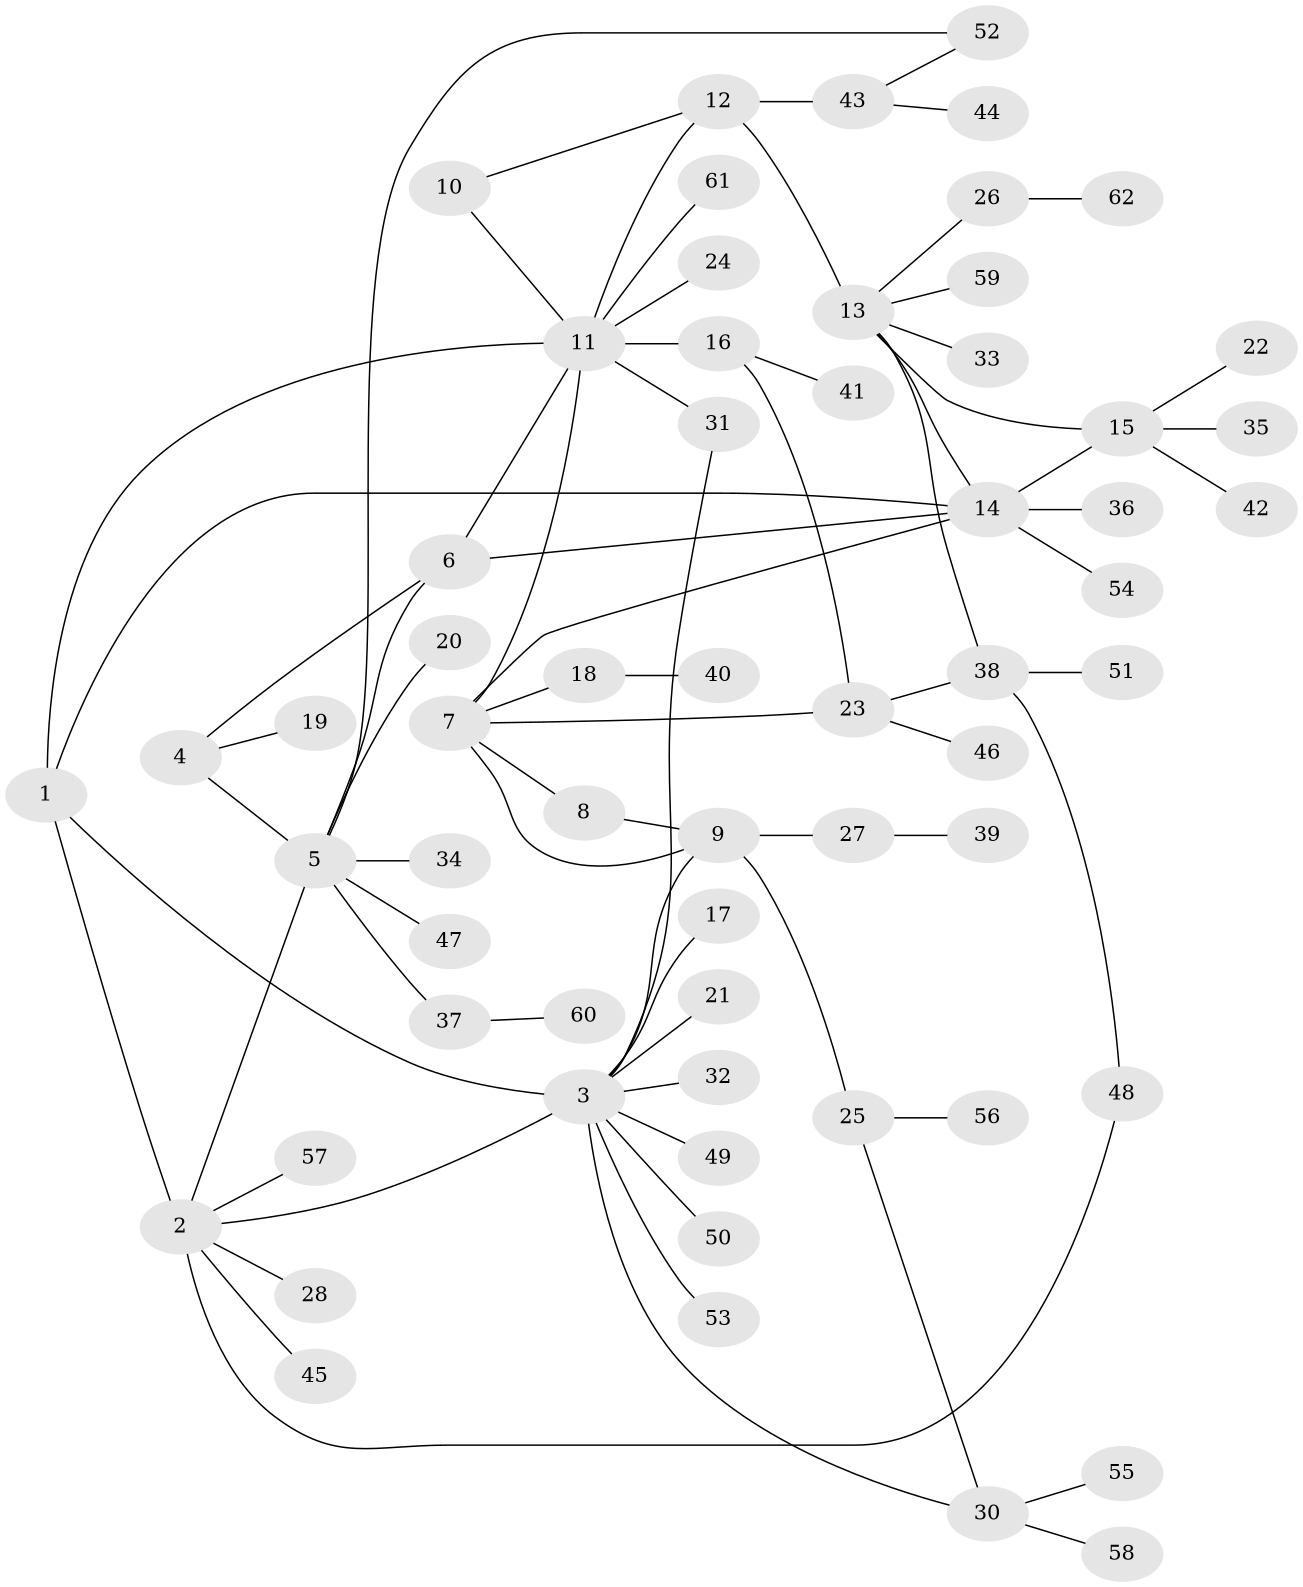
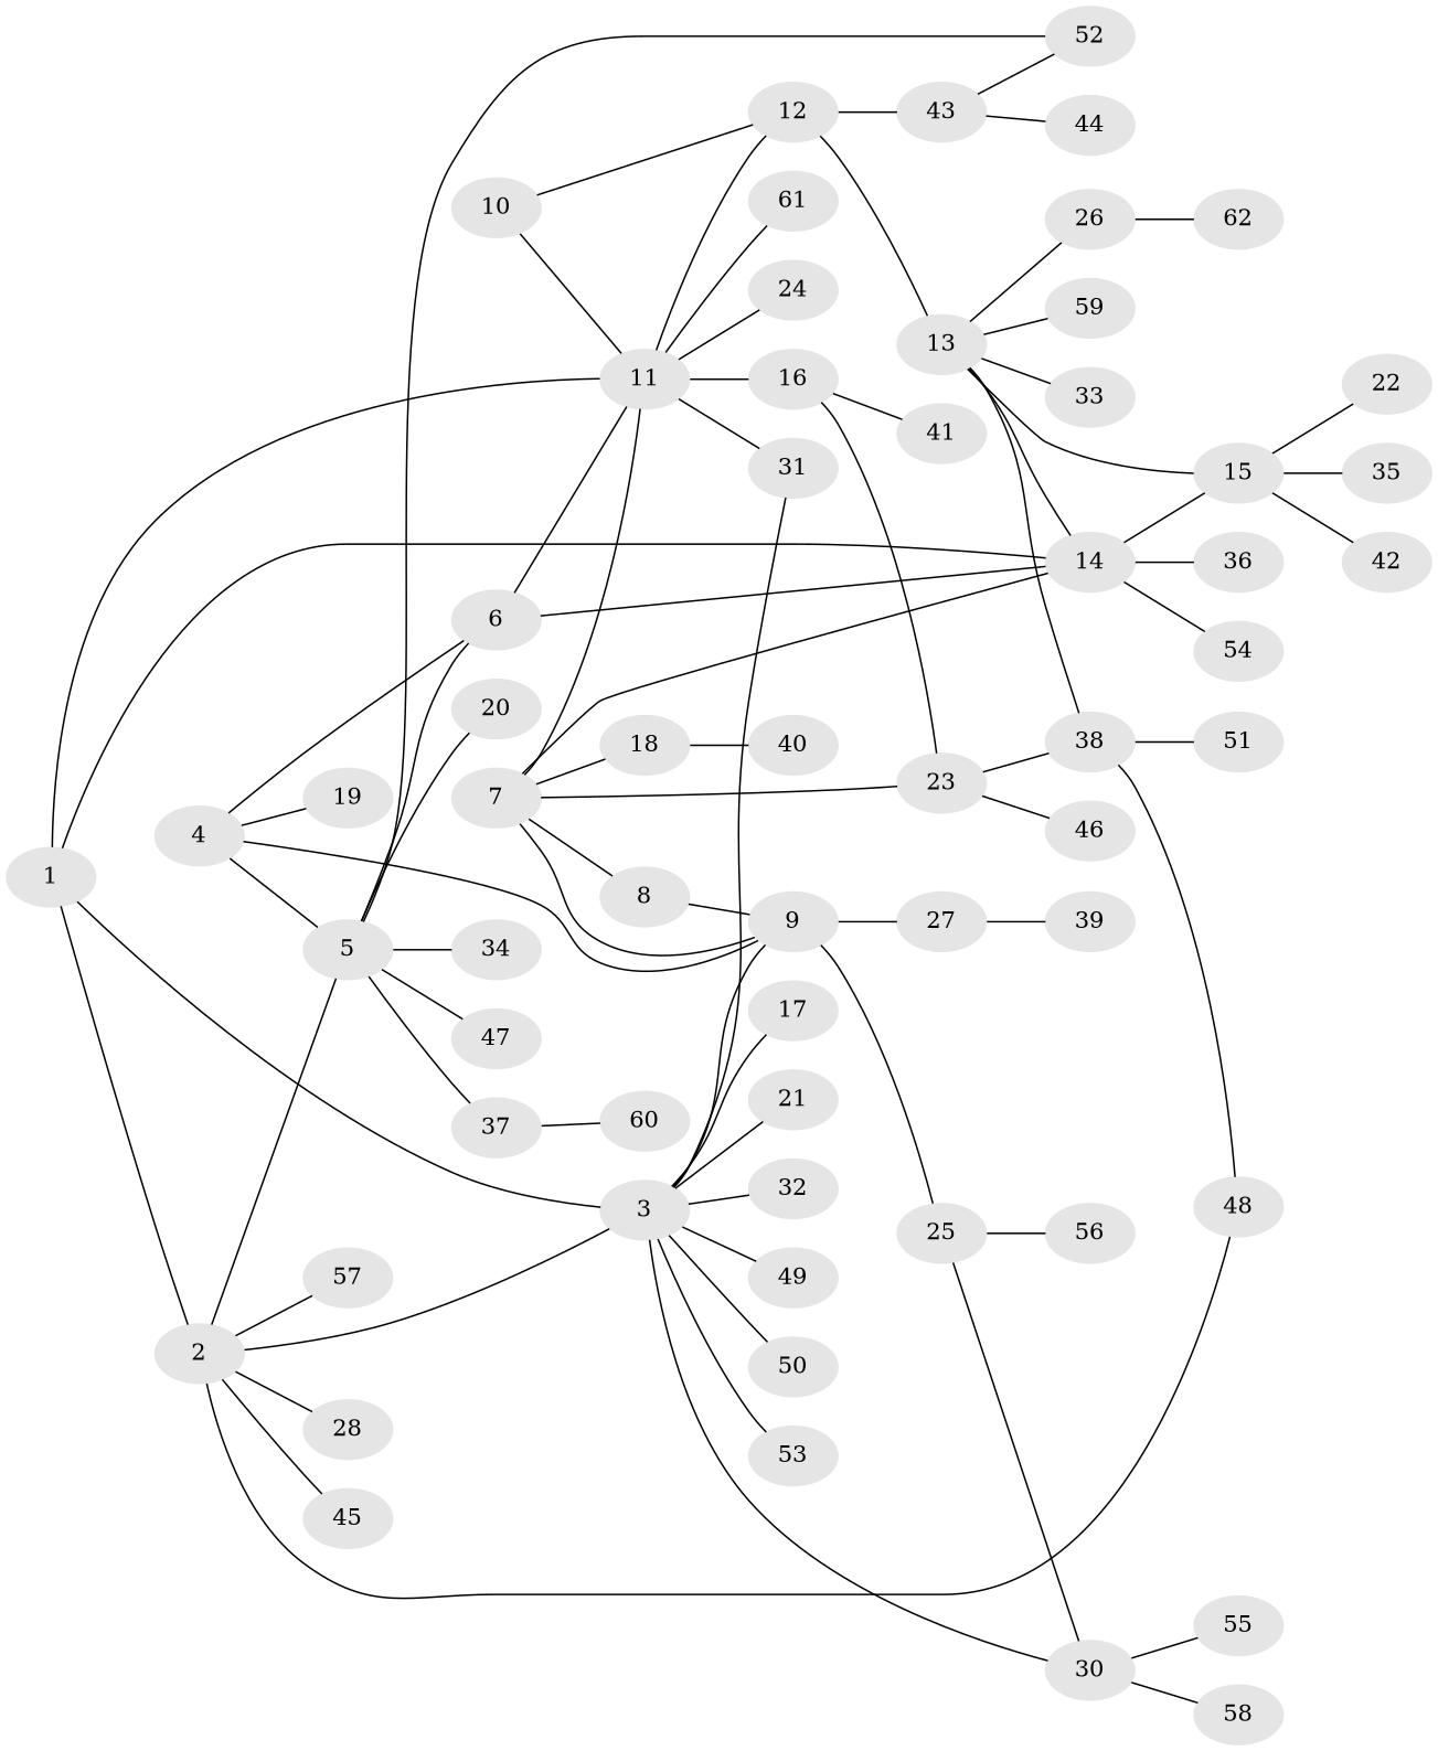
  graph {
    rankdir=LR
    node [color=gray90 style=filled]
    1
    2
    3
    11
    14
    5
    28
    45
    48
    57
    9
    17
    21
    31
    32
    49
    50
    53
    30
    12
    16
    24
    61
    15
    36
    54
    6
    20
    34
    37
    47
    52
    25
    27
    43
    44
    4
    19
    60
    7
    8
    18
    23
    40
    38
    46
    56
    39
    10
    13
    41
    26
    33
    59
    22
    35
    42
    62
    51
    55
    58
    1 -- 2
    1 -- 3
    1 -- 11
    1 -- 14
    2 -- 3
    2 -- 5
    2 -- 28
    2 -- 45
    2 -- 48
    2 -- 57
    3 -- 9
    3 -- 17
    3 -- 21
    3 -- 31
    3 -- 32
    3 -- 49
    3 -- 50
    3 -- 53
    3 -- 30
    11 -- 31
    11 -- 12
    11 -- 16
    11 -- 24
    11 -- 61
    14 -- 15
    14 -- 36
    14 -- 54
    5 -- 6
    5 -- 20
    5 -- 34
    5 -- 37
    5 -- 47
    5 -- 52
    9 -- 25
    9 -- 27
    30 -- 55
    30 -- 58
    12 -- 43
    12 -- 13
    16 -- 23
    16 -- 41
    15 -- 22
    15 -- 35
    15 -- 42
    6 -- 11
    6 -- 14
    37 -- 60
    25 -- 30
    25 -- 56
    27 -- 39
    43 -- 52
    43 -- 44
    4 -- 5
+   4 -- 9
    4 -- 6
    4 -- 19
    7 -- 11
    7 -- 14
    7 -- 9
    7 -- 8
    7 -- 18
    7 -- 23
    8 -- 9
    18 -- 40
    23 -- 38
    23 -- 46
    38 -- 48
    38 -- 51
    10 -- 11
    10 -- 12
    13 -- 14
    13 -- 15
    13 -- 38
    13 -- 26
    13 -- 33
    13 -- 59
    26 -- 62
  }
